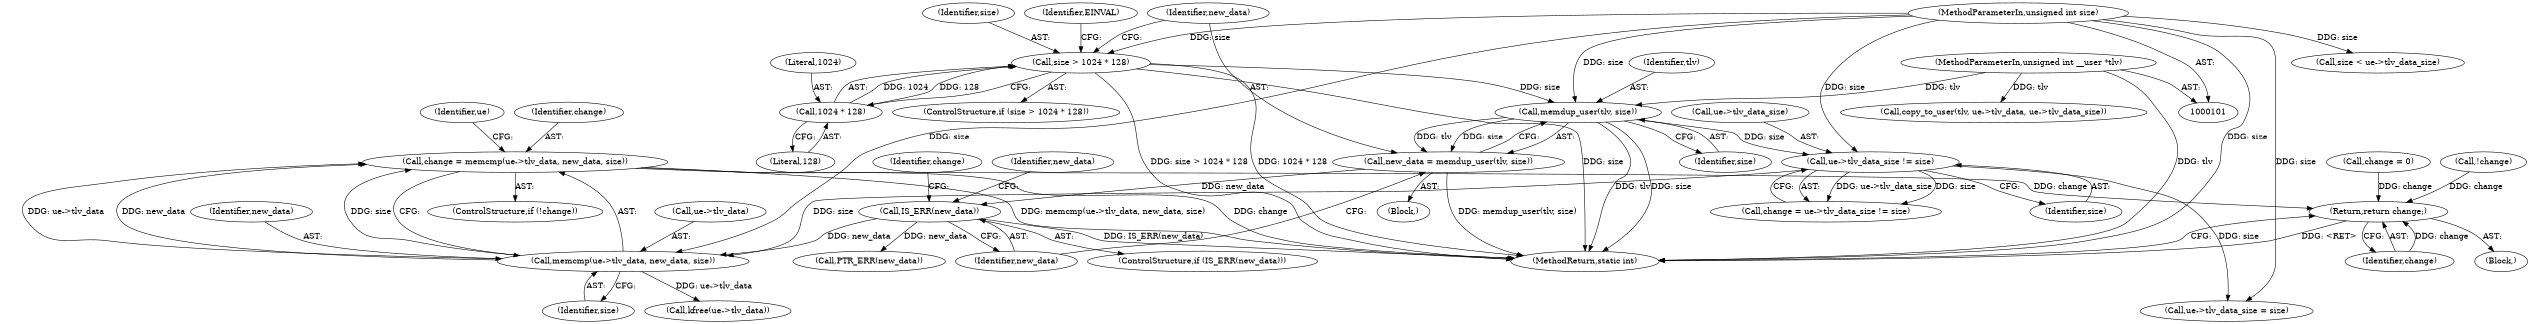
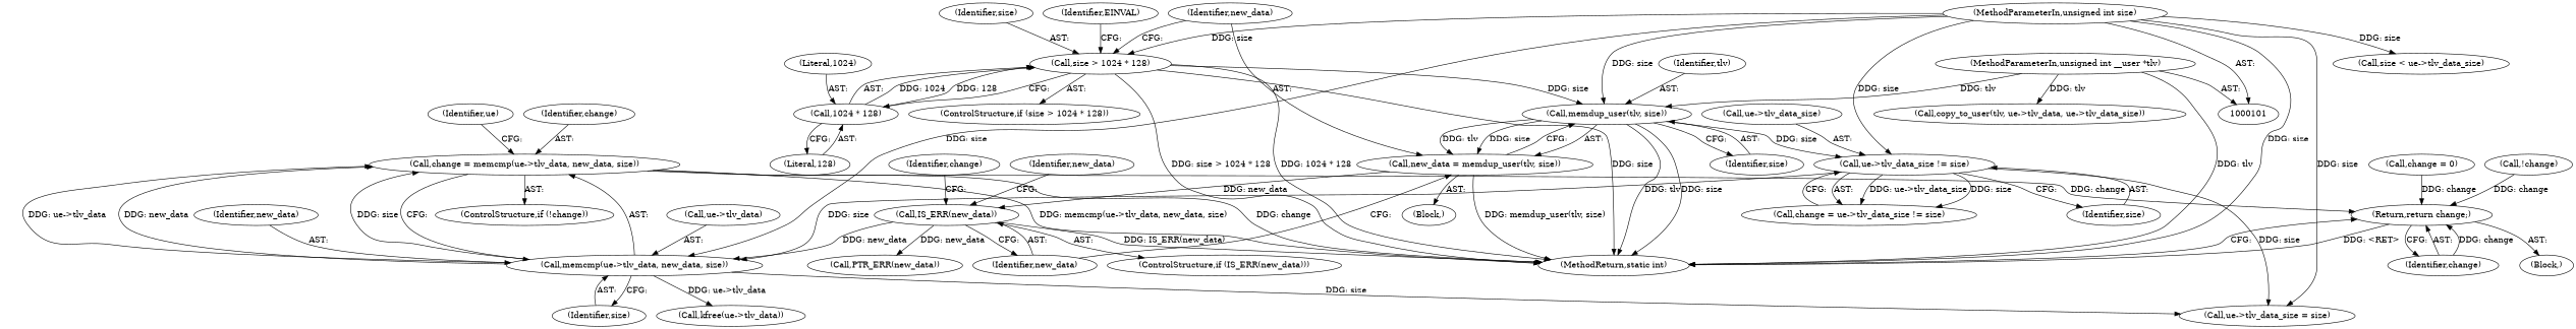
  digraph {
    n1 [label="(Call,change = memcmp(ue->tlv_data, new_data, size))"]
    n2 [label="(Call,memcmp(ue->tlv_data, new_data, size))"]
    n3 [label="(Return,return change;)"]
    n4 [label="(ControlStructure,if (!change))"]
    n5 [label="(MethodReturn,static int)"]
    n6 [label="(Call,kfree(ue->tlv_data))"]
    n7 [label="(Call,ue->tlv_data_size = size)"]
    n8 [label="(Identifier,size)"]
    n9 [label="(Identifier,change)"]
    n10 [label="(Block,)"]
    n11 [label="(Call,IS_ERR(new_data))"]
    n12 [label="(ControlStructure,if (IS_ERR(new_data)))"]
    n13 [label="(Call,PTR_ERR(new_data))"]
    n14 [label="(Identifier,new_data)"]
    n15 [label="(Call,new_data = memdup_user(tlv, size))"]
    n16 [label="(Call,memdup_user(tlv, size))"]
    n17 [label="(Block,)"]
    n18 [label="(Call,ue->tlv_data_size != size)"]
    n19 [label="(Identifier,size)"]
    n20 [label="(Call,change = ue->tlv_data_size != size)"]
    n21 [label="(Identifier,size)"]
    n22 [label="(MethodParameterIn,unsigned int __user *tlv)"]
    n23 [label="(Call,copy_to_user(tlv, ue->tlv_data, ue->tlv_data_size))"]
    1000101
    n25 [label="(Call,size > 1024 * 128)"]
    n26 [label="(Call,1024 * 128)"]
    n27 [label="(ControlStructure,if (size > 1024 * 128))"]
    n28 [label="(Literal,128)"]
    n29 [label="(MethodParameterIn,unsigned int size)"]
    n30 [label="(Call,size < ue->tlv_data_size)"]
    n31 [label="(Identifier,new_data)"]
    n32 [label="(Call,ue->tlv_data)"]
    n33 [label="(Call,change = 0)"]
    n34 [label="(Identifier,size)"]
    n35 [label="(Identifier,new_data)"]
    n36 [label="(Identifier,new_data)"]
    n37 [label="(Literal,1024)"]
    n38 [label="(Identifier,change)"]
    n39 [label="(Identifier,tlv)"]
    n40 [label="(Call,ue->tlv_data_size)"]
    n41 [label="(Identifier,ue)"]
    n42 [label="(Identifier,change)"]
    n43 [label="(Identifier,EINVAL)"]
    n44 [label="(Call,!change)"]
    n1 -> n2 [label="CFG: "]
    n1 -> n3 [label="DDG: change"]
    n1 -> n4 [label="AST: "]
    n1 -> n5 [label="DDG: change"]
    n1 -> n5 [label="DDG: memcmp(ue->tlv_data, new_data, size)"]
    n2 -> n1 [label="AST: "]
    n2 -> n1 [label="DDG: ue->tlv_data"]
    n2 -> n1 [label="DDG: new_data"]
    n2 -> n1 [label="DDG: size"]
    n2 -> n6 [label="DDG: ue->tlv_data"]
+   n2 -> n7 [label="DDG: size"]
    n2 -> n8 [label="CFG: "]
    n3 -> n5 [label="DDG: <RET>"]
    n3 -> n9 [label="CFG: "]
    n3 -> n10 [label="AST: "]
    n5 -> n3 [label="CFG: "]
    n8 -> n2 [label="AST: "]
    n9 -> n3 [label="AST: "]
    n9 -> n3 [label="DDG: change"]
    n11 -> n2 [label="DDG: new_data"]
    n11 -> n5 [label="DDG: IS_ERR(new_data)"]
    n11 -> n12 [label="AST: "]
    n11 -> n13 [label="DDG: new_data"]
    n11 -> n14 [label="CFG: "]
    n14 -> n11 [label="AST: "]
    n14 -> n15 [label="CFG: "]
    n15 -> n5 [label="DDG: memdup_user(tlv, size)"]
    n15 -> n11 [label="DDG: new_data"]
    n15 -> n16 [label="CFG: "]
    n15 -> n17 [label="AST: "]
    n16 -> n5 [label="DDG: tlv"]
    n16 -> n5 [label="DDG: size"]
    n16 -> n15 [label="AST: "]
    n16 -> n15 [label="DDG: tlv"]
    n16 -> n15 [label="DDG: size"]
    n16 -> n18 [label="DDG: size"]
    n16 -> n19 [label="CFG: "]
    n18 -> n2 [label="DDG: size"]
    n18 -> n7 [label="DDG: size"]
    n18 -> n20 [label="AST: "]
    n18 -> n20 [label="DDG: ue->tlv_data_size"]
    n18 -> n20 [label="DDG: size"]
    n18 -> n21 [label="CFG: "]
    n19 -> n16 [label="AST: "]
    n20 -> n18 [label="CFG: "]
    n21 -> n18 [label="AST: "]
    n22 -> n5 [label="DDG: tlv"]
    n22 -> n16 [label="DDG: tlv"]
    n22 -> n23 [label="DDG: tlv"]
    n22 -> 1000101 [label="AST: "]
    n25 -> n5 [label="DDG: 1024 * 128"]
    n25 -> n5 [label="DDG: size"]
    n25 -> n5 [label="DDG: size > 1024 * 128"]
    n25 -> n16 [label="DDG: size"]
    n25 -> n26 [label="CFG: "]
    n25 -> n27 [label="AST: "]
    n26 -> n25 [label="AST: "]
    n26 -> n25 [label="DDG: 1024"]
    n26 -> n25 [label="DDG: 128"]
    n26 -> n28 [label="CFG: "]
    n28 -> n26 [label="AST: "]
    n29 -> n2 [label="DDG: size"]
    n29 -> n5 [label="DDG: size"]
    n29 -> n7 [label="DDG: size"]
    n29 -> n16 [label="DDG: size"]
    n29 -> n18 [label="DDG: size"]
    n29 -> 1000101 [label="AST: "]
    n29 -> n25 [label="DDG: size"]
    n29 -> n30 [label="DDG: size"]
    n31 -> n15 [label="AST: "]
    n31 -> n25 [label="CFG: "]
    n32 -> n2 [label="AST: "]
    n33 -> n3 [label="DDG: change"]
    n34 -> n25 [label="AST: "]
    n35 -> n2 [label="AST: "]
    n36 -> n11 [label="CFG: "]
    n37 -> n26 [label="AST: "]
    n38 -> n11 [label="CFG: "]
    n39 -> n16 [label="AST: "]
    n40 -> n18 [label="AST: "]
    n41 -> n1 [label="CFG: "]
    n42 -> n1 [label="AST: "]
    n43 -> n25 [label="CFG: "]
    n44 -> n3 [label="DDG: change"]
  }
